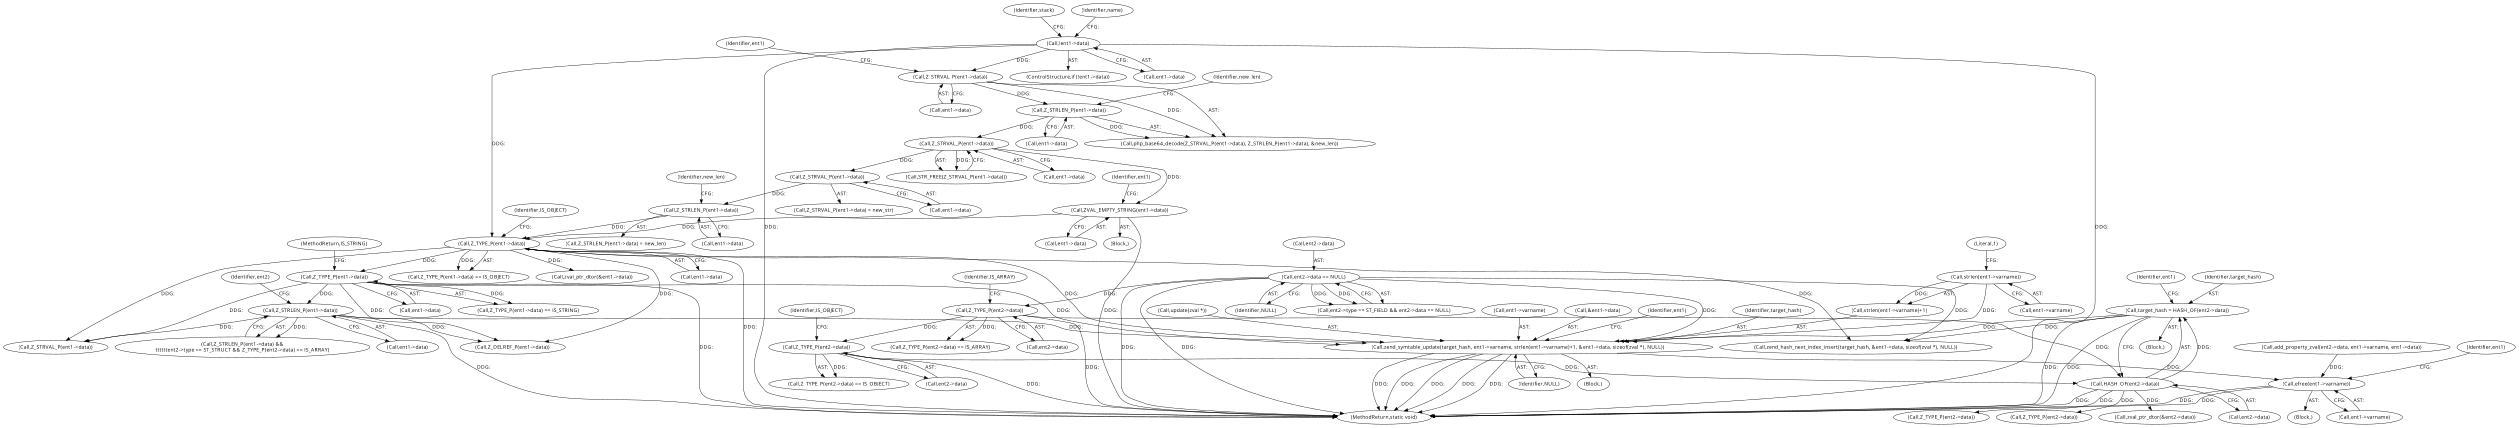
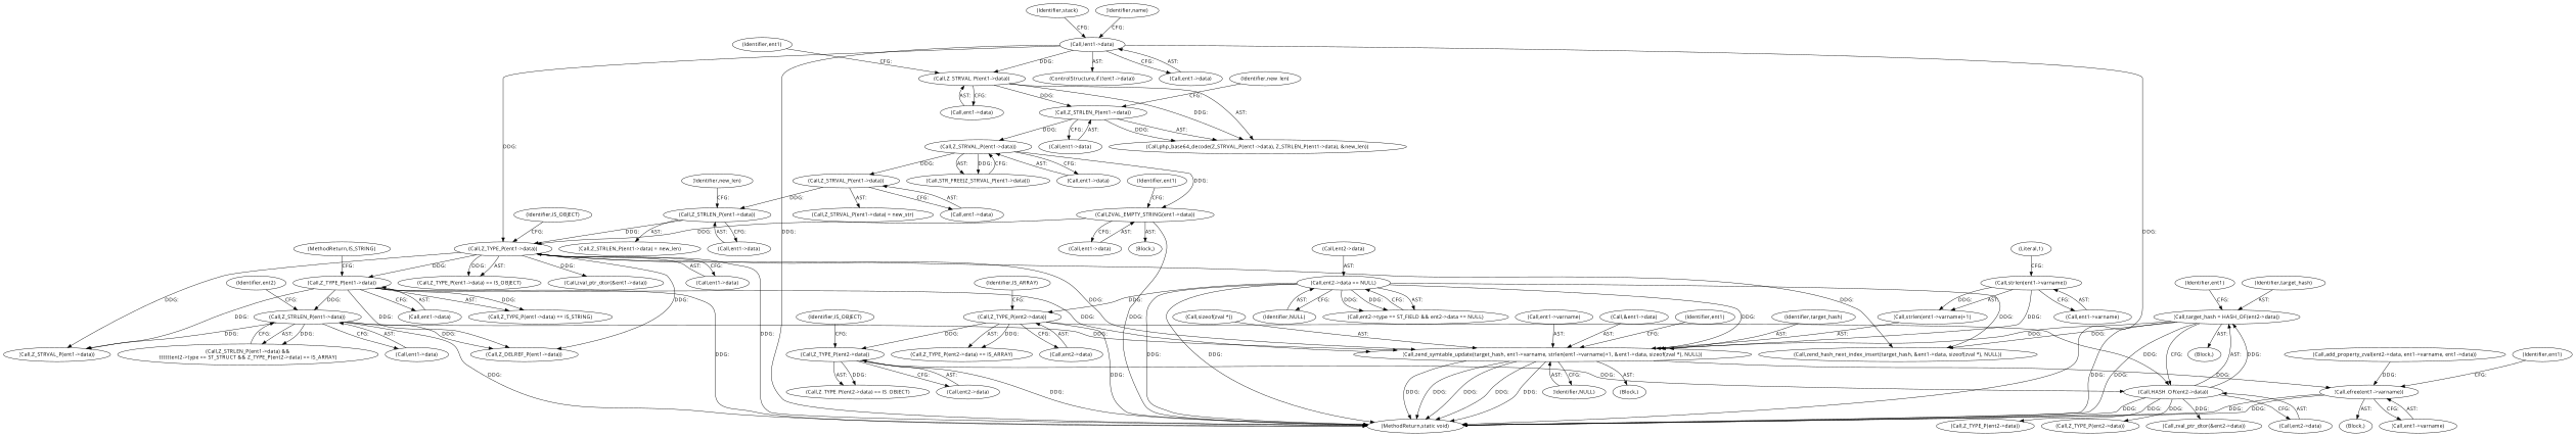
  digraph {
    fontname="Open Sans"
    node [fontname="Open Sans"]
    edge [fontname="Open Sans"]
    n1 [label="(Call,zend_symtable_update(target_hash, ent1->varname, strlen(ent1->varname)+1, &ent1->data, sizeof(zval *), NULL))"]
    n2 [label="(Call,efree(ent1->varname))"]
    n3 [label="(Block,)"]
    n4 [label="(MethodReturn,static void)"]
    n5 [label="(Identifier,NULL)"]
    n6 [label="(Block,)"]
    n7 [label="(Call,ent1->varname)"]
    n8 [label="(Call,target_hash = HASH_OF(ent2->data))"]
    n9 [label="(Call,HASH_OF(ent2->data))"]
    n10 [label="(Block,)"]
    n11 [label="(Call,zend_hash_next_index_insert(target_hash, &ent1->data, sizeof(zval *), NULL))"]
    n12 [label="(Call,Z_TYPE_P(ent2->data))"]
    n13 [label="(Call,Z_TYPE_P(ent2->data))"]
    n14 [label="(Call,zval_ptr_dtor(&ent2->data))"]
    n15 [label="(Call,ent2->data)"]
    n16 [label="(Call,Z_TYPE_P(ent2->data))"]
    n17 [label="(Call,Z_TYPE_P(ent2->data) == IS_OBJECT)"]
    n18 [label="(Call,ent2->data)"]
    n19 [label="(Call,Z_TYPE_P(ent2->data))"]
    n20 [label="(Call,Z_TYPE_P(ent2->data) == IS_ARRAY)"]
    n21 [label="(Call,ent2->data)"]
    n22 [label="(Call,ent2->data == NULL)"]
    n23 [label="(Identifier,NULL)"]
    n24 [label="(Call,ent2->type == ST_FIELD && ent2->data == NULL)"]
    n25 [label="(Call,strlen(ent1->varname))"]
    n26 [label="(Call,strlen(ent1->varname)+1)"]
    n27 [label="(Call,ent1->varname)"]
    n28 [label="(Call,Z_TYPE_P(ent1->data))"]
    n29 [label="(Call,Z_TYPE_P(ent1->data))"]
    n30 [label="(Call,Z_STRVAL_P(ent1->data))"]
    n31 [label="(Call,ent1->data)"]
    n32 [label="(Call,Z_TYPE_P(ent1->data) == IS_OBJECT)"]
    n33 [label="(Call,zval_ptr_dtor(&ent1->data))"]
    n34 [label="(Call,Z_DELREF_P(ent1->data))"]
    n35 [label="(Call,Z_STRLEN_P(ent1->data))"]
    n36 [label="(Call,ent1->data)"]
    n37 [label="(Call,Z_TYPE_P(ent1->data) == IS_STRING)"]
    n38 [label="(Call,ZVAL_EMPTY_STRING(ent1->data))"]
    n39 [label="(Call,ent1->data)"]
    n40 [label="(Block,)"]
    n41 [label="(Call,Z_STRVAL_P(ent1->data))"]
    n42 [label="(Call,Z_STRVAL_P(ent1->data))"]
    n43 [label="(Call,STR_FREE(Z_STRVAL_P(ent1->data)))"]
    n44 [label="(Call,ent1->data)"]
    n45 [label="(Call,Z_STRLEN_P(ent1->data))"]
    n46 [label="(Call,Z_STRVAL_P(ent1->data) = new_str)"]
    n47 [label="(Call,ent1->data)"]
    n48 [label="(Call,Z_STRLEN_P(ent1->data))"]
    n49 [label="(Call,php_base64_decode(Z_STRVAL_P(ent1->data), Z_STRLEN_P(ent1->data), &new_len))"]
    n50 [label="(Call,ent1->data)"]
    n51 [label="(Call,Z_STRVAL_P(ent1->data))"]
    n52 [label="(Call,ent1->data)"]
    n53 [label="(Call,!ent1->data)"]
    n54 [label="(ControlStructure,if (!ent1->data))"]
    n55 [label="(Call,ent1->data)"]
    n56 [label="(Call,ent1->data)"]
    n57 [label="(Call,Z_STRLEN_P(ent1->data) = new_len)"]
    n58 [label="(Call,ent1->data)"]
    n59 [label="(Call,Z_STRLEN_P(ent1->data) &&\n\t\t\t\t\t\tent2->type == ST_STRUCT && Z_TYPE_P(ent2->data) == IS_ARRAY)"]
-   n60 [label="(Call,update(zval *))"]
+   n60 [label="(Call,sizeof(zval *))"]
    n61 [label="(Identifier,target_hash)"]
    n62 [label="(Identifier,IS_OBJECT)"]
    n63 [label="(Identifier,ent1)"]
    n64 [label="(Identifier,new_len)"]
    n65 [label="(Identifier,ent1)"]
    n66 [label="(Call,ent1->varname)"]
    n67 [label="(Identifier,IS_ARRAY)"]
    n68 [label="(Identifier,ent1)"]
    n69 [label="(Identifier,IS_OBJECT)"]
    n70 [label="(Identifier,ent1)"]
    n71 [label="(Call,&ent1->data)"]
    n72 [label="(Identifier,new_len)"]
    n73 [label="(Identifier,stack)"]
    n74 [label="(Identifier,name)"]
    n75 [label="(Identifier,ent2)"]
    n76 [label="(Identifier,ent1)"]
    n77 [label="(MethodReturn,IS_STRING)"]
    n78 [label="(Literal,1)"]
    n79 [label="(Call,ent2->data)"]
    n80 [label="(Identifier,target_hash)"]
    n81 [label="(Call,add_property_zval(ent2->data, ent1->varname, ent1->data))"]
    n1 -> n2 [label="DDG: "]
    n1 -> n3 [label="AST: "]
    n1 -> n4 [label="DDG: "]
    n1 -> n4 [label="DDG: "]
    n1 -> n4 [label="DDG: "]
    n1 -> n4 [label="DDG: "]
    n1 -> n4 [label="DDG: "]
    n1 -> n5 [label="CFG: "]
    n2 -> n4 [label="DDG: "]
    n2 -> n4 [label="DDG: "]
    n2 -> n6 [label="AST: "]
    n2 -> n7 [label="CFG: "]
    n5 -> n1 [label="AST: "]
    n7 -> n2 [label="AST: "]
    n8 -> n1 [label="DDG: "]
    n8 -> n4 [label="DDG: "]
    n8 -> n4 [label="DDG: "]
    n8 -> n9 [label="CFG: "]
    n8 -> n10 [label="AST: "]
    n8 -> n11 [label="DDG: "]
    n9 -> n4 [label="DDG: "]
    n9 -> n8 [label="AST: "]
    n9 -> n8 [label="DDG: "]
    n9 -> n12 [label="DDG: "]
    n9 -> n13 [label="DDG: "]
    n9 -> n14 [label="DDG: "]
    n9 -> n15 [label="CFG: "]
    n15 -> n9 [label="AST: "]
    n16 -> n4 [label="DDG: "]
    n16 -> n9 [label="DDG: "]
    n16 -> n17 [label="AST: "]
    n16 -> n17 [label="DDG: "]
    n16 -> n18 [label="CFG: "]
    n18 -> n16 [label="AST: "]
    n19 -> n4 [label="DDG: "]
    n19 -> n9 [label="DDG: "]
    n19 -> n16 [label="DDG: "]
    n19 -> n20 [label="AST: "]
    n19 -> n20 [label="DDG: "]
    n19 -> n21 [label="CFG: "]
    n21 -> n19 [label="AST: "]
    n22 -> n1 [label="DDG: "]
    n22 -> n4 [label="DDG: "]
    n22 -> n4 [label="DDG: "]
    n22 -> n11 [label="DDG: "]
    n22 -> n19 [label="DDG: "]
    n22 -> n23 [label="CFG: "]
    n22 -> n24 [label="AST: "]
    n22 -> n24 [label="DDG: "]
    n22 -> n24 [label="DDG: "]
    n23 -> n22 [label="AST: "]
    n24 -> n22 [label="CFG: "]
    n25 -> n1 [label="DDG: "]
    n25 -> n26 [label="AST: "]
    n25 -> n26 [label="DDG: "]
    n25 -> n27 [label="CFG: "]
    n26 -> n1 [label="AST: "]
    n27 -> n25 [label="AST: "]
    n28 -> n1 [label="DDG: "]
    n28 -> n4 [label="DDG: "]
    n28 -> n11 [label="DDG: "]
    n28 -> n29 [label="DDG: "]
    n28 -> n30 [label="DDG: "]
    n28 -> n31 [label="CFG: "]
    n28 -> n32 [label="AST: "]
    n28 -> n32 [label="DDG: "]
    n28 -> n33 [label="DDG: "]
    n28 -> n34 [label="DDG: "]
    n29 -> n1 [label="DDG: "]
    n29 -> n4 [label="DDG: "]
    n29 -> n30 [label="DDG: "]
    n29 -> n34 [label="DDG: "]
    n29 -> n35 [label="DDG: "]
    n29 -> n36 [label="CFG: "]
    n29 -> n37 [label="AST: "]
    n29 -> n37 [label="DDG: "]
    n31 -> n28 [label="AST: "]
    n35 -> n1 [label="DDG: "]
    n35 -> n4 [label="DDG: "]
    n35 -> n30 [label="DDG: "]
    n35 -> n34 [label="DDG: "]
    n35 -> n58 [label="CFG: "]
    n35 -> n59 [label="AST: "]
    n35 -> n59 [label="DDG: "]
    n36 -> n29 [label="AST: "]
    n38 -> n4 [label="DDG: "]
    n38 -> n28 [label="DDG: "]
    n38 -> n39 [label="CFG: "]
    n38 -> n40 [label="AST: "]
    n39 -> n38 [label="AST: "]
    n41 -> n38 [label="DDG: "]
    n41 -> n42 [label="DDG: "]
    n41 -> n43 [label="AST: "]
    n41 -> n43 [label="DDG: "]
    n41 -> n44 [label="CFG: "]
    n42 -> n45 [label="DDG: "]
    n42 -> n46 [label="AST: "]
    n42 -> n47 [label="CFG: "]
    n43 -> n41 [label="CFG: "]
    n44 -> n41 [label="AST: "]
    n45 -> n28 [label="DDG: "]
    n45 -> n56 [label="CFG: "]
    n45 -> n57 [label="AST: "]
    n47 -> n42 [label="AST: "]
    n48 -> n41 [label="DDG: "]
    n48 -> n49 [label="AST: "]
    n48 -> n49 [label="DDG: "]
    n48 -> n50 [label="CFG: "]
    n50 -> n48 [label="AST: "]
    n51 -> n48 [label="DDG: "]
    n51 -> n49 [label="AST: "]
    n51 -> n49 [label="DDG: "]
    n51 -> n52 [label="CFG: "]
    n52 -> n51 [label="AST: "]
    n53 -> n4 [label="DDG: "]
    n53 -> n4 [label="DDG: "]
    n53 -> n28 [label="DDG: "]
    n53 -> n51 [label="DDG: "]
    n53 -> n54 [label="AST: "]
    n53 -> n55 [label="CFG: "]
    n55 -> n53 [label="AST: "]
    n56 -> n45 [label="AST: "]
    n58 -> n35 [label="AST: "]
    n59 -> n35 [label="CFG: "]
    n60 -> n1 [label="AST: "]
    n61 -> n8 [label="AST: "]
    n62 -> n16 [label="CFG: "]
    n63 -> n2 [label="CFG: "]
    n64 -> n45 [label="CFG: "]
    n65 -> n8 [label="CFG: "]
    n66 -> n1 [label="AST: "]
    n67 -> n19 [label="CFG: "]
    n68 -> n51 [label="CFG: "]
    n69 -> n28 [label="CFG: "]
    n70 -> n38 [label="CFG: "]
    n71 -> n1 [label="AST: "]
    n72 -> n48 [label="CFG: "]
    n73 -> n53 [label="CFG: "]
    n74 -> n53 [label="CFG: "]
    n75 -> n35 [label="CFG: "]
    n76 -> n1 [label="CFG: "]
    n77 -> n29 [label="CFG: "]
    n78 -> n25 [label="CFG: "]
    n79 -> n22 [label="AST: "]
    n80 -> n1 [label="AST: "]
    n81 -> n2 [label="DDG: "]
  }
